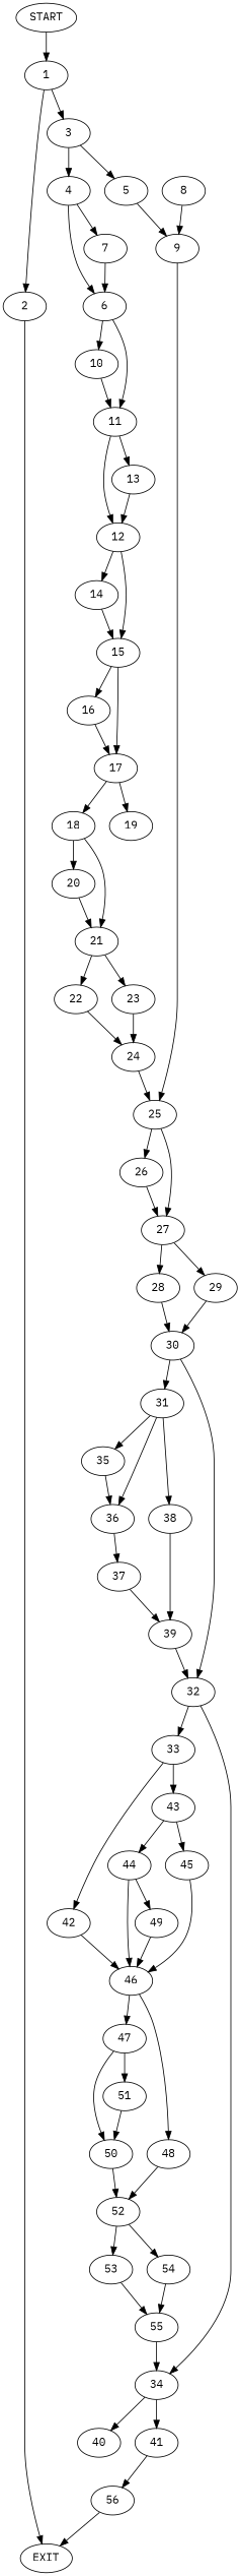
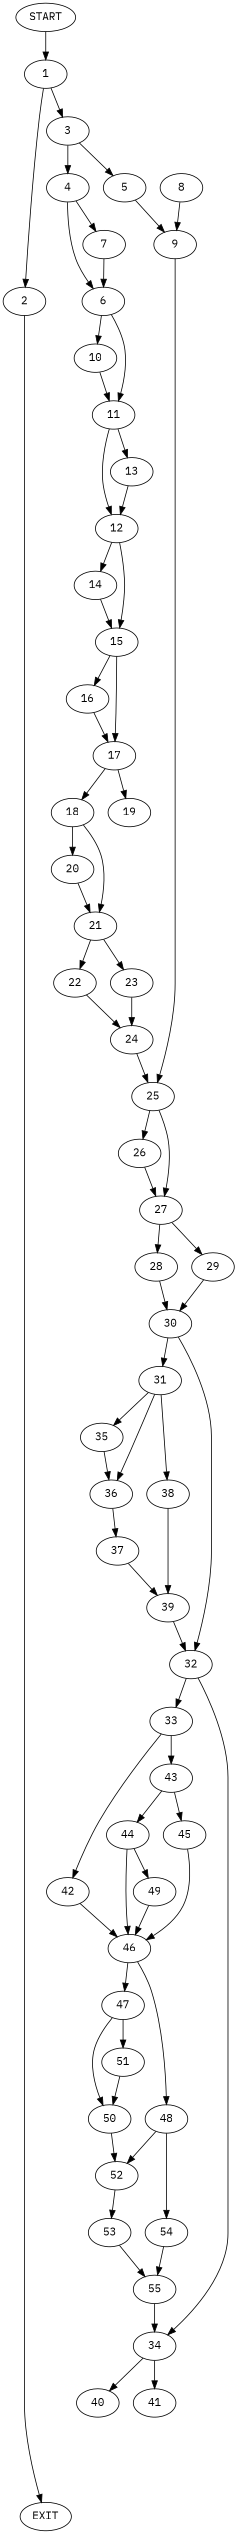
  digraph {
    fontname="IBM Plex Mono"
    node [fontname="IBM Plex Mono"]
    edge [fontname="IBM Plex Mono"]
    n1 [label=START]
    1
    2
    3
    n5 [label=EXIT]
    4
    5
    6
    7
    9
    10
    11
    8
    25
    12
    13
    26
    27
    14
    15
    16
    17
    18
    19
    20
    21
    22
    23
    24
    28
    29
    30
    31
    32
    35
    36
    38
    33
    34
    37
    42
    43
    40
    41
    46
    44
    45
-   56
    39
    47
    48
    49
    50
    51
    52
    53
    54
    55
    n1 -> 1
    1 -> 2
    1 -> 3
    2 -> n5
    3 -> 4
    3 -> 5
    4 -> 6
    4 -> 7
    5 -> 9
    6 -> 10
    6 -> 11
    7 -> 6
    9 -> 25
    10 -> 11
    11 -> 12
    11 -> 13
    8 -> 9
    25 -> 26
    25 -> 27
    12 -> 14
    12 -> 15
    13 -> 12
    26 -> 27
    27 -> 28
    27 -> 29
    14 -> 15
    15 -> 16
    15 -> 17
    16 -> 17
    17 -> 18
    17 -> 19
    18 -> 20
    18 -> 21
    20 -> 21
    21 -> 22
    21 -> 23
    22 -> 24
    23 -> 24
    24 -> 25
    28 -> 30
    29 -> 30
    30 -> 31
    30 -> 32
    31 -> 35
    31 -> 36
    31 -> 38
    32 -> 33
    32 -> 34
    35 -> 36
    36 -> 37
    38 -> 39
    33 -> 42
    33 -> 43
    34 -> 40
    34 -> 41
    37 -> 39
    42 -> 46
    43 -> 44
    43 -> 45
-   41 -> 56
    46 -> 47
    46 -> 48
    44 -> 46
    44 -> 49
    45 -> 46
-   56 -> n5
    39 -> 32
    47 -> 50
    47 -> 51
    48 -> 52
    49 -> 46
    50 -> 52
    51 -> 50
    52 -> 53
-   52 -> 54
+   48 -> 54
    53 -> 55
    54 -> 55
    55 -> 34
  }
